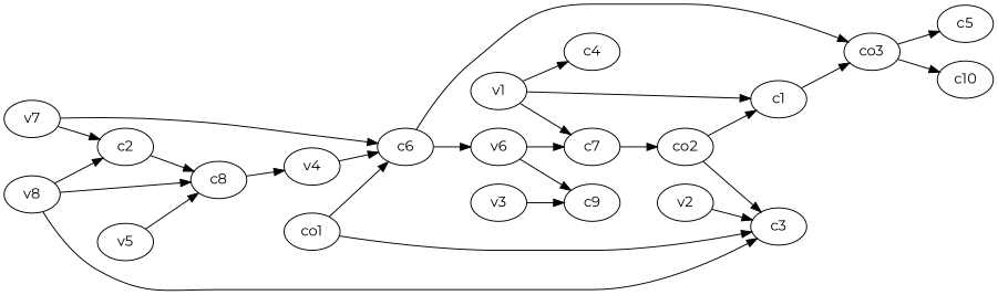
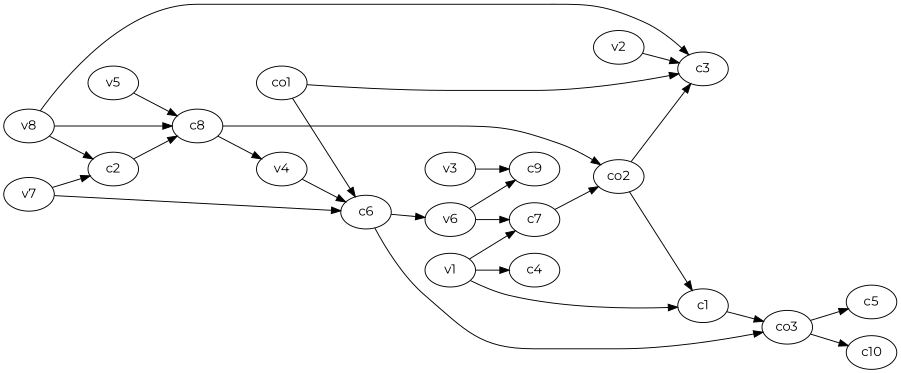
  strict digraph {
    fontname=Montserrat
    rankdir=LR
    node [fontname=Montserrat]
    edge [fontname=Montserrat weight=1]
    c1
    co3
    c5
    c10
    c6
    v6
    c7
    c9
    co2
    c3
    c8
    v4
    v1
    c4
    v2
    v3
    v5
    v7
    c2
    v8
    co1
    c1 -> co3
    co3 -> c5
    co3 -> c10
    c6 -> co3
    c6 -> v6
    v6 -> c7
    v6 -> c9
    c7 -> co2
    co2 -> c1
    co2 -> c3
+   c8 -> co2
    c8 -> v4
    v4 -> c6
    v1 -> c1
    v1 -> c7
    v1 -> c4
    v2 -> c3
    v3 -> c9
    v5 -> c8
    v7 -> c6
    v7 -> c2
    c2 -> c8
    v8 -> c3
    v8 -> c8
    v8 -> c2
    co1 -> c6
    co1 -> c3
  }
